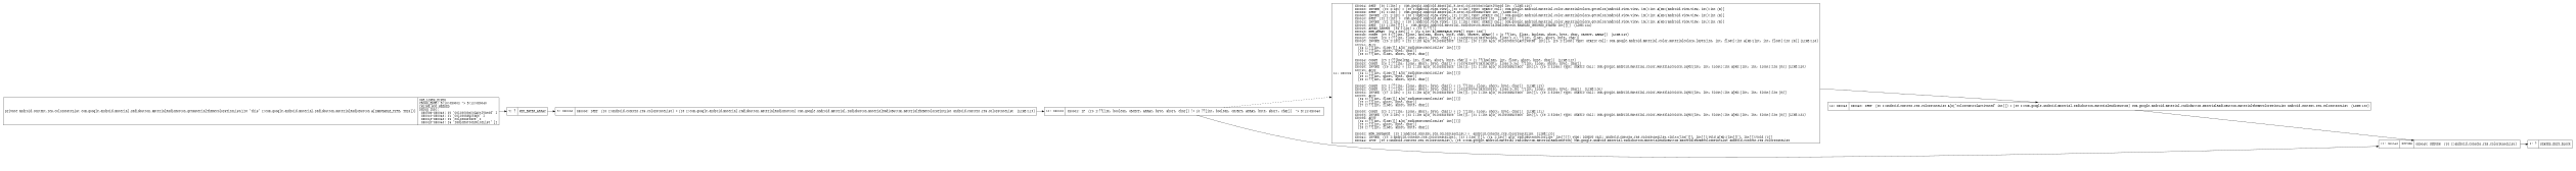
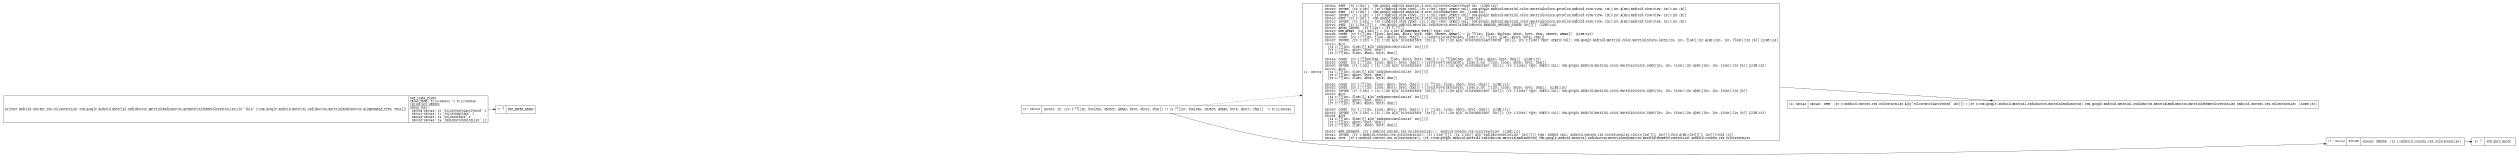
  digraph {
    fontname="Courier Prime"
    rankdir=LR
    node [fontname="Courier Prime" shape=record]
    edge [fontname="Courier Prime"]
    n1 [label="{7\:\ ?|MTH_ENTER_ARRAY\l}"]
-   n2 [label="{9\:\ 0x0000|0x0000: IGET  (r0 I:android.content.res.ColorStateList) = (r8 I:com.google.android.material.radiobutton.MaterialRadioButton) com.google.android.material.radiobutton.MaterialRadioButton.materialThemeColorsTintList android.content.res.ColorStateList  (LINE:119)\l}"]
    n3 [label="{10\:\ 0x0002|0x0002: IF  (r0 I:??[int, boolean, OBJECT, ARRAY, byte, short, char]) != (0 ??[int, boolean, OBJECT, ARRAY, byte, short, char])  \-\> B:12:0x0046 \l}"]
    n4 [label="{11\:\ 0x0004|0x0004: SGET  (r0 I:int) =  com.google.android.material.R.attr.colorControlActivated int  (LINE:120)\l0x0006: INVOKE  (r0 I:int) = (r8 I:android.view.View), (r0 I:int) type: STATIC call: com.google.android.material.color.MaterialColors.getColor(android.view.View, int):int A[MD:(android.view.View, int):int (m)]\l0x000a: SGET  (r1 I:int) =  com.google.android.material.R.attr.colorOnSurface int  (LINE:121)\l0x000c: INVOKE  (r1 I:int) = (r8 I:android.view.View), (r1 I:int) type: STATIC call: com.google.android.material.color.MaterialColors.getColor(android.view.View, int):int A[MD:(android.view.View, int):int (m)]\l0x0010: SGET  (r2 I:int) =  com.google.android.material.R.attr.colorSurface int  (LINE:122)\l0x0012: INVOKE  (r2 I:int) = (r8 I:android.view.View), (r2 I:int) type: STATIC call: com.google.android.material.color.MaterialColors.getColor(android.view.View, int):int A[MD:(android.view.View, int):int (m)]\l0x0016: SGET  (r3 I:int[][]) =  com.google.android.material.radiobutton.MaterialRadioButton.ENABLED_CHECKED_STATES int[][]  (LINE:124)\l0x0018: ARRAY_LENGTH  (r4 I:int) = (r3 I:??[]) \l0x0019: NEW_ARRAY  (r4 I:int[]) = (r4 I:int A[IMMUTABLE_TYPE]) type: int[] \l0x001b: CONST  (r5 I:??[int, float, boolean, short, byte, char, OBJECT, ARRAY]) = (0 ??[int, float, boolean, short, byte, char, OBJECT, ARRAY])  (LINE:125)\l0x001c: CONST  (r6 I:??[int, float, short, byte, char]) = (1065353216(0x3f800000, float:1.0) ??[int, float, short, byte, char]) \l0x001e: INVOKE  (r6 I:int) = (r2 I:int A[D('colorSurface' int)]), (r0 I:int A[D('colorControlActivated' int)]), (r6 I:float) type: STATIC call: com.google.android.material.color.MaterialColors.layer(int, int, float):int A[MD:(int, int, float):int (m)] (LINE:126)\l0x0022: APUT  \l  (r4 I:??[int, float][] A[D('radioButtonColorList' int[])])\l  (r5 I:??[int, short, byte, char])\l  (r6 I:??[int, float, short, byte, char])\l \l0x0024: CONST  (r5 I:??[boolean, int, float, short, byte, char]) = (1 ??[boolean, int, float, short, byte, char])  (LINE:127)\l0x0025: CONST  (r6 I:??[int, float, short, byte, char]) = (1057635697(0x3f0a3d71, float:0.54) ??[int, float, short, byte, char]) \l0x0028: INVOKE  (r6 I:int) = (r2 I:int A[D('colorSurface' int)]), (r1 I:int A[D('colorOnSurface' int)]), (r6 I:float) type: STATIC call: com.google.android.material.color.MaterialColors.layer(int, int, float):int A[MD:(int, int, float):int (m)] (LINE:128)\l0x072c: APUT  \l  (r4 I:??[int, float][] A[D('radioButtonColorList' int[])])\l  (r5 I:??[int, short, byte, char])\l  (r6 I:??[int, float, short, byte, char])\l \l0x002e: CONST  (r5 I:??[int, float, short, byte, char]) = (2 ??[int, float, short, byte, char])  (LINE:129)\l0x002f: CONST  (r6 I:??[int, float, short, byte, char]) = (1052938076(0x3ec28f5c, float:0.38) ??[int, float, short, byte, char])  (LINE:130)\l0x0032: INVOKE  (r7 I:int) = (r2 I:int A[D('colorSurface' int)]), (r1 I:int A[D('colorOnSurface' int)]), (r6 I:float) type: STATIC call: com.google.android.material.color.MaterialColors.layer(int, int, float):int A[MD:(int, int, float):int (m)]\l0x0036: APUT  \l  (r4 I:??[int, float][] A[D('radioButtonColorList' int[])])\l  (r5 I:??[int, short, byte, char])\l  (r7 I:??[int, float, short, byte, char])\l \l0x0038: CONST  (r5 I:??[int, float, short, byte, char]) = (3 ??[int, float, short, byte, char])  (LINE:131)\l0x0039: INVOKE  (r6 I:int) = (r2 I:int A[D('colorSurface' int)]), (r1 I:int A[D('colorOnSurface' int)]), (r6 I:float) type: STATIC call: com.google.android.material.color.MaterialColors.layer(int, int, float):int A[MD:(int, int, float):int (m)] (LINE:132)\l0x003d: APUT  \l  (r4 I:??[int, float][] A[D('radioButtonColorList' int[])])\l  (r5 I:??[int, short, byte, char])\l  (r6 I:??[int, float, short, byte, char])\l \l0x003f: NEW_INSTANCE  (r5 I:android.content.res.ColorStateList) =  android.content.res.ColorStateList  (LINE:133)\l0x0041: INVOKE  (r5 I:android.content.res.ColorStateList), (r3 I:int[][]), (r4 I:int[] A[D('radioButtonColorList' int[])]) type: DIRECT call: android.content.res.ColorStateList.\<init\>(int[][], int[]):void A[MD:(int[][], int[]):void (c)]\l0x0044: IPUT  (r5 I:android.content.res.ColorStateList), (r8 I:com.google.android.material.radiobutton.MaterialRadioButton) com.google.android.material.radiobutton.MaterialRadioButton.materialThemeColorsTintList android.content.res.ColorStateList \l}"]
    n5 [label="{13\:\ 0x0048|RETURN\l|0x0048: RETURN  (r0 I:android.content.res.ColorStateList) \l}"]
    n6 [label="{12\:\ 0x0046|0x0046: IGET  (r0 I:android.content.res.ColorStateList A[D('colorControlActivated' int)]) = (r8 I:com.google.android.material.radiobutton.MaterialRadioButton) com.google.android.material.radiobutton.MaterialRadioButton.materialThemeColorsTintList android.content.res.ColorStateList  (LINE:136)\l}"]
-   n7 [label="{8\:\ ?|STATES_EXIT_BLOCK\l}"]
+   n7 [label="{8\:\ ?|MTH_EXIT_BLOCK\l}"]
    n8 [label="{private android.content.res.ColorStateList com.google.android.material.radiobutton.MaterialRadioButton.getMaterialThemeColorsTintList((r8 'this' I:com.google.android.material.radiobutton.MaterialRadioButton A[IMMUTABLE_TYPE, THIS]))  | USE_LINES_HINTS\lCROSS_EDGE: B:10:0x0002 \-\> B:12:0x0046\lINLINE_NOT_NEEDED\lDebug Info:\l  0x000a\-0x0046: r0 'colorControlActivated' I\l  0x0010\-0x0046: r1 'colorOnSurface' I\l  0x0016\-0x0046: r2 'colorSurface' I\l  0x001b\-0x0046: r4 'radioButtonColorList' [I\l}"]
-   n1 -> n2
-   n2 -> n3
    n3 -> n4 [style=dashed]
    n3 -> n5
    n4 -> n6
    n5 -> n7
-   n6 -> n5
    n8 -> n1
  }
